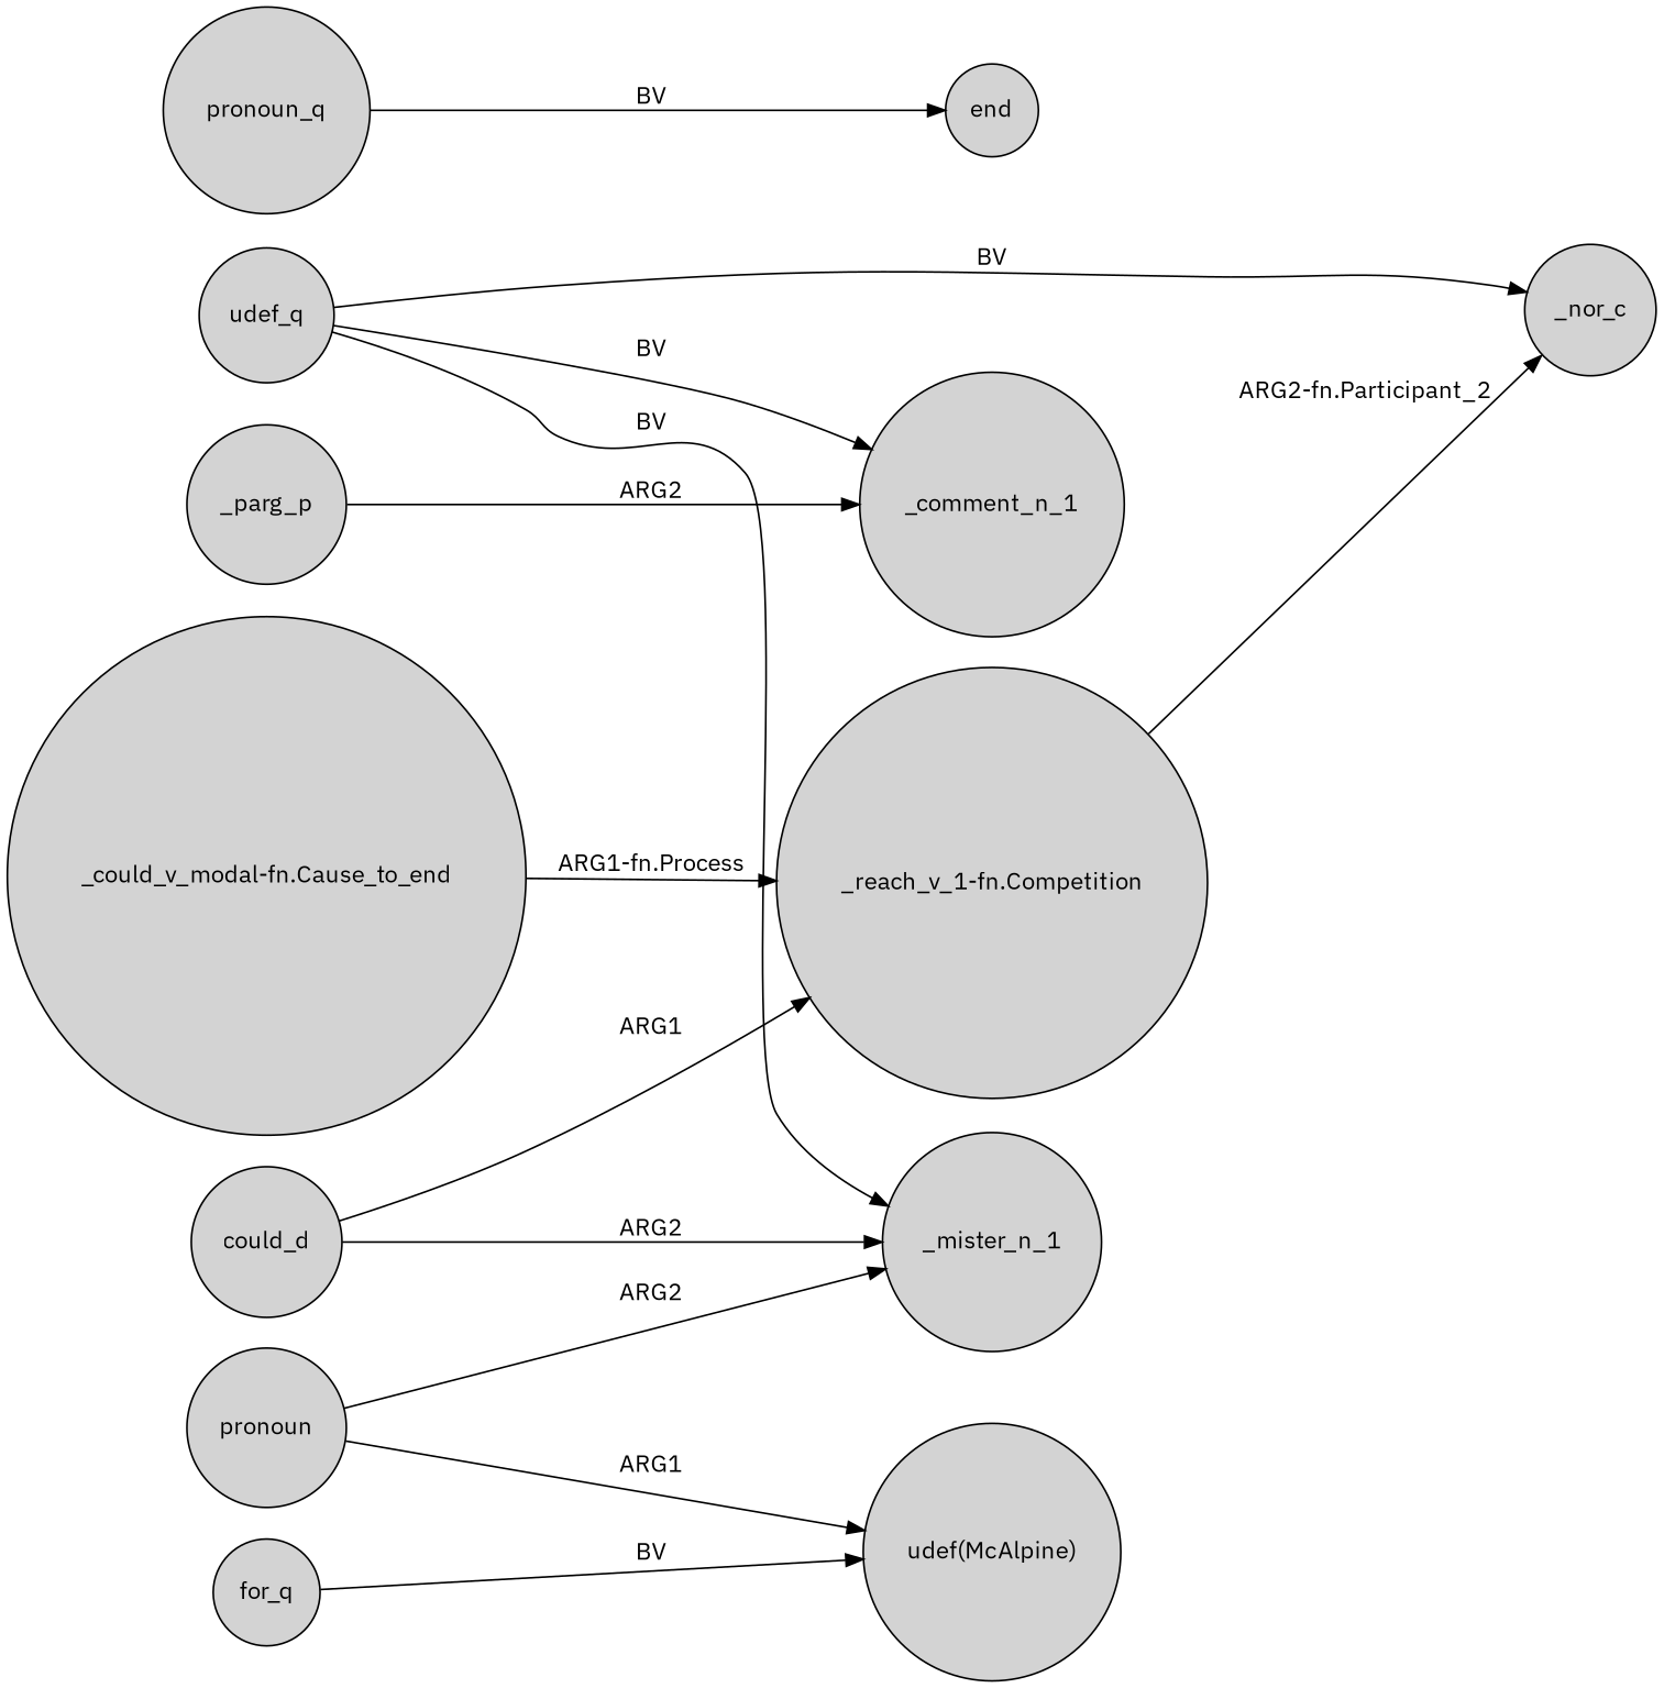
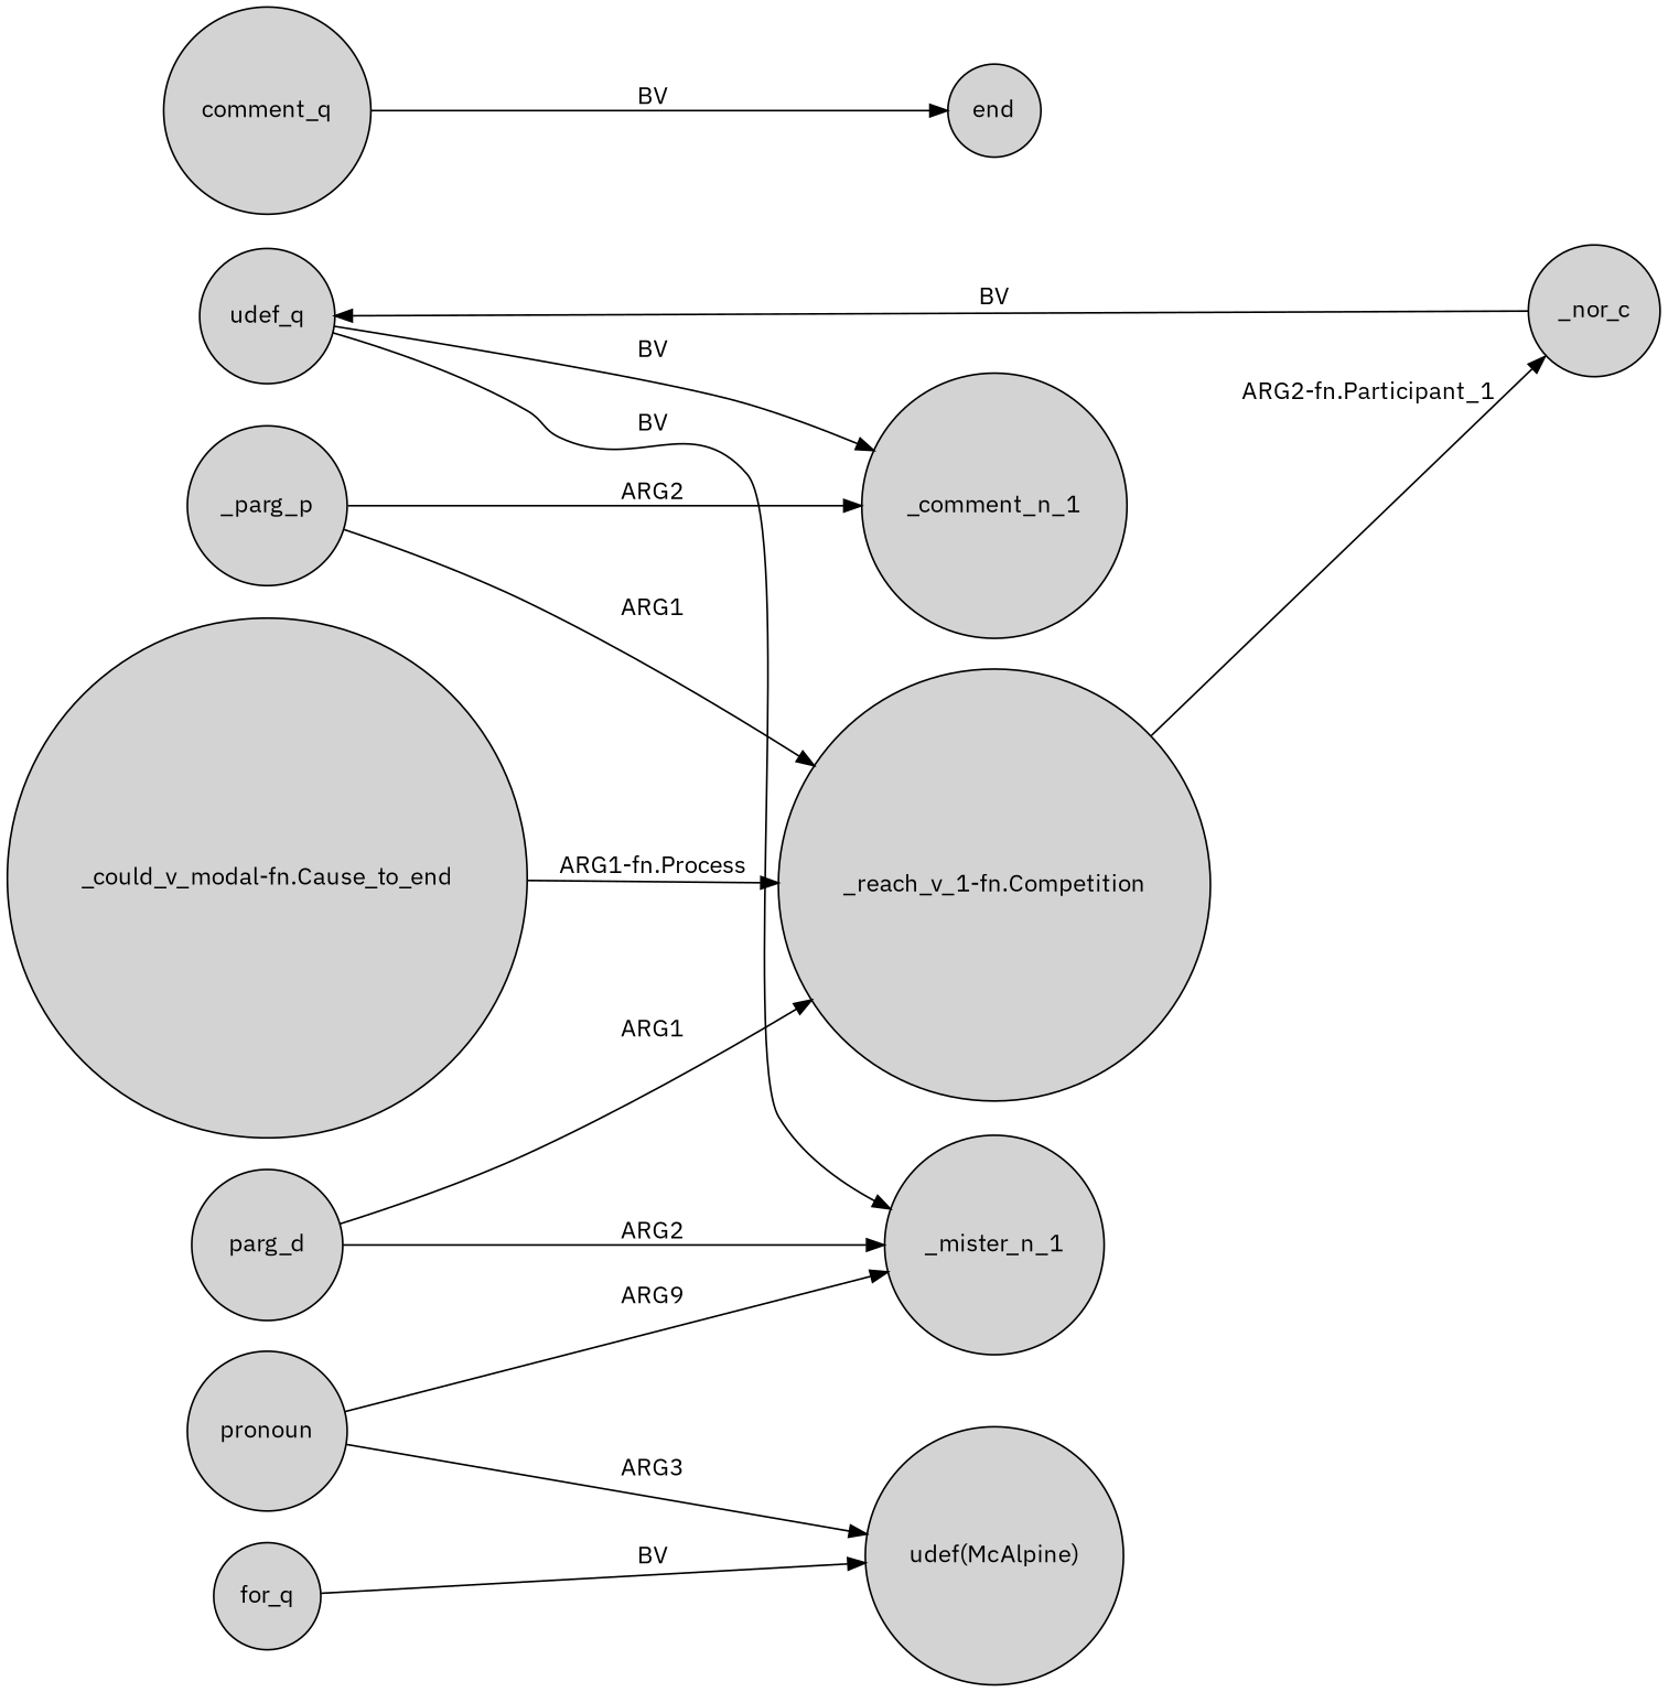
  digraph {
    fontname="IBM Plex Sans"
    rankdir=LR
    node [fontname="IBM Plex Sans" shape=circle style=filled]
    edge [fontname="IBM Plex Sans"]
    udef_q
    _comment_n_1
    _mister_n_1
    _nor_c
    n5 [label=end]
-   pronoun_q
+   pronoun_q [label=comment_q]
    n7 [label=for_q]
    n8 [label="udef(McAlpine)"]
    n9 [label=_parg_p]
    "_reach_v_1-fn.Competition"
    "_could_v_modal-fn.Cause_to_end"
    n12 [label=pronoun]
-   parg_d [label=could_d]
+   parg_d
    udef_q -> _comment_n_1 [label=BV]
    udef_q -> _mister_n_1 [label=BV]
-   udef_q -> _nor_c [label=BV]
+   _nor_c -> udef_q [label=BV]
    pronoun_q -> n5 [label=BV]
    n7 -> n8 [label=BV]
    n9 -> _comment_n_1 [label=ARG2]
-   "_reach_v_1-fn.Competition" -> _nor_c [label="ARG2-fn.Participant_2"]
+   n9 -> "_reach_v_1-fn.Competition" [label=ARG1]
+   "_reach_v_1-fn.Competition" -> _nor_c [label="ARG2-fn.Participant_1"]
    "_could_v_modal-fn.Cause_to_end" -> "_reach_v_1-fn.Competition" [label="ARG1-fn.Process"]
-   n12 -> _mister_n_1 [label=ARG2]
-   n12 -> n8 [label=ARG1]
+   n12 -> _mister_n_1 [label=ARG9]
+   n12 -> n8 [label=ARG3]
    parg_d -> _mister_n_1 [label=ARG2]
    parg_d -> "_reach_v_1-fn.Competition" [label=ARG1]
  }
